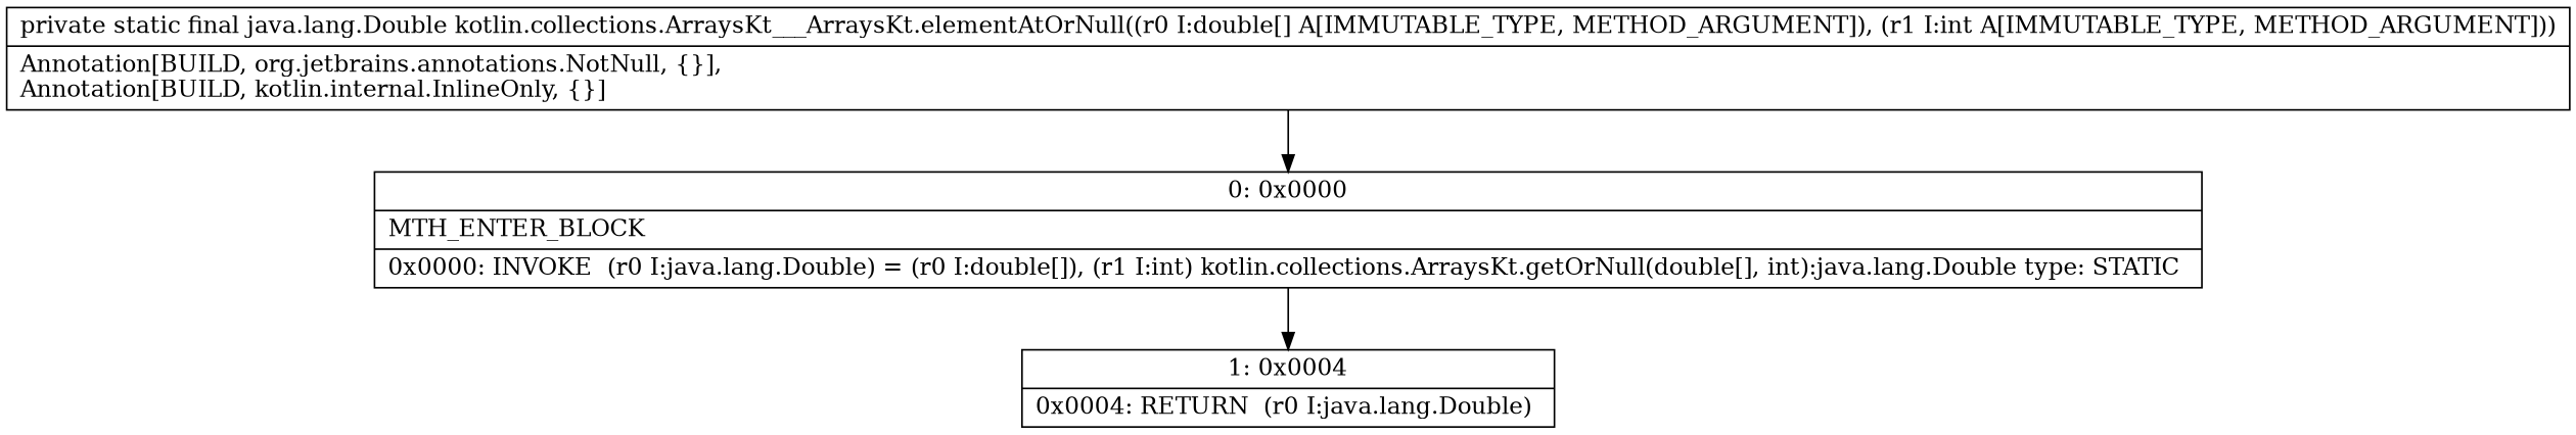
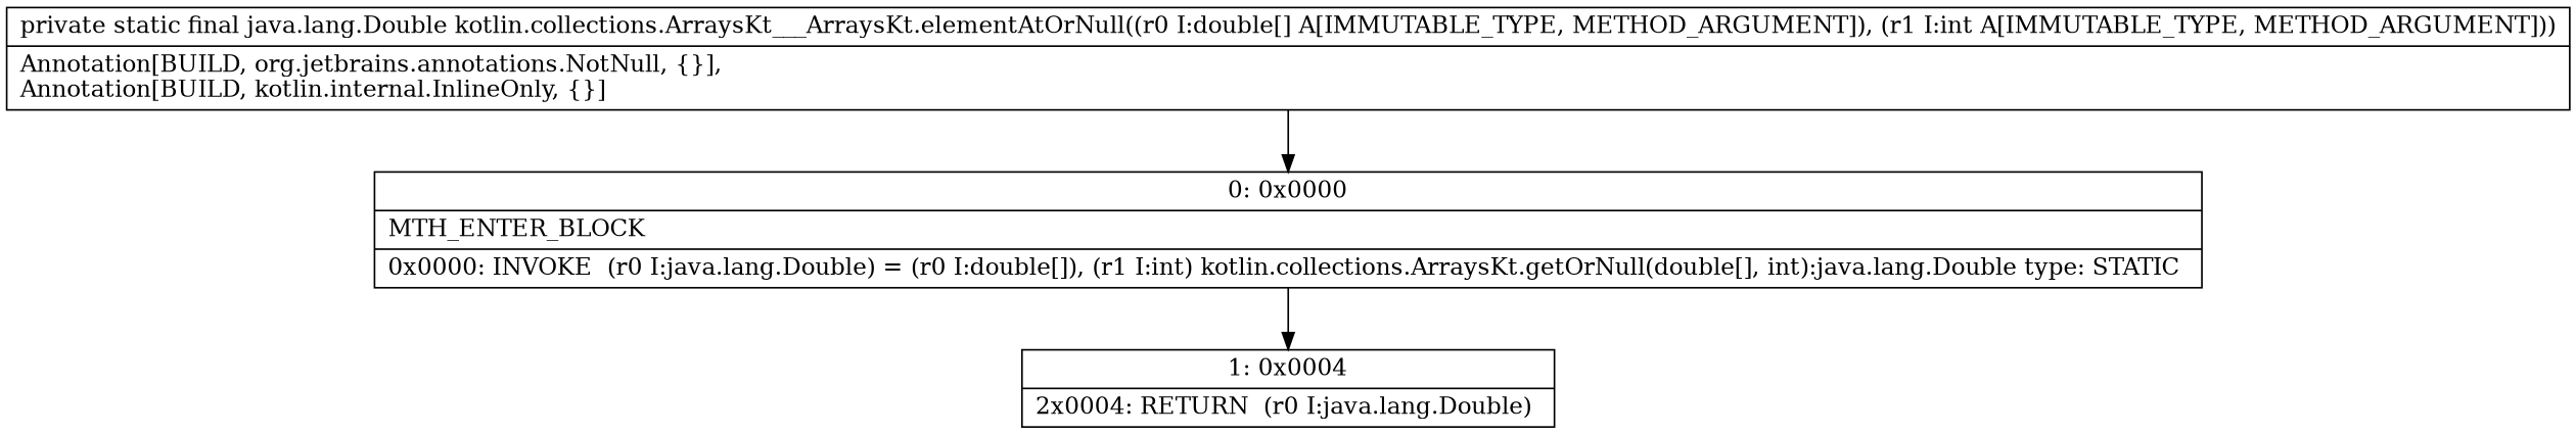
  digraph {
    node [shape=record]
    n1 [label="{0\:\ 0x0000|MTH_ENTER_BLOCK\l|0x0000: INVOKE  (r0 I:java.lang.Double) = (r0 I:double[]), (r1 I:int) kotlin.collections.ArraysKt.getOrNull(double[], int):java.lang.Double type: STATIC \l}"]
-   n2 [label="{1\:\ 0x0004|0x0004: RETURN  (r0 I:java.lang.Double) \l}"]
+   n2 [label="{1\:\ 0x0004|2x0004: RETURN  (r0 I:java.lang.Double) \l}"]
    n3 [label="{private static final java.lang.Double kotlin.collections.ArraysKt___ArraysKt.elementAtOrNull((r0 I:double[] A[IMMUTABLE_TYPE, METHOD_ARGUMENT]), (r1 I:int A[IMMUTABLE_TYPE, METHOD_ARGUMENT]))  | Annotation[BUILD, org.jetbrains.annotations.NotNull, \{\}], \lAnnotation[BUILD, kotlin.internal.InlineOnly, \{\}]\l}"]
    n1 -> n2
    n3 -> n1
  }
